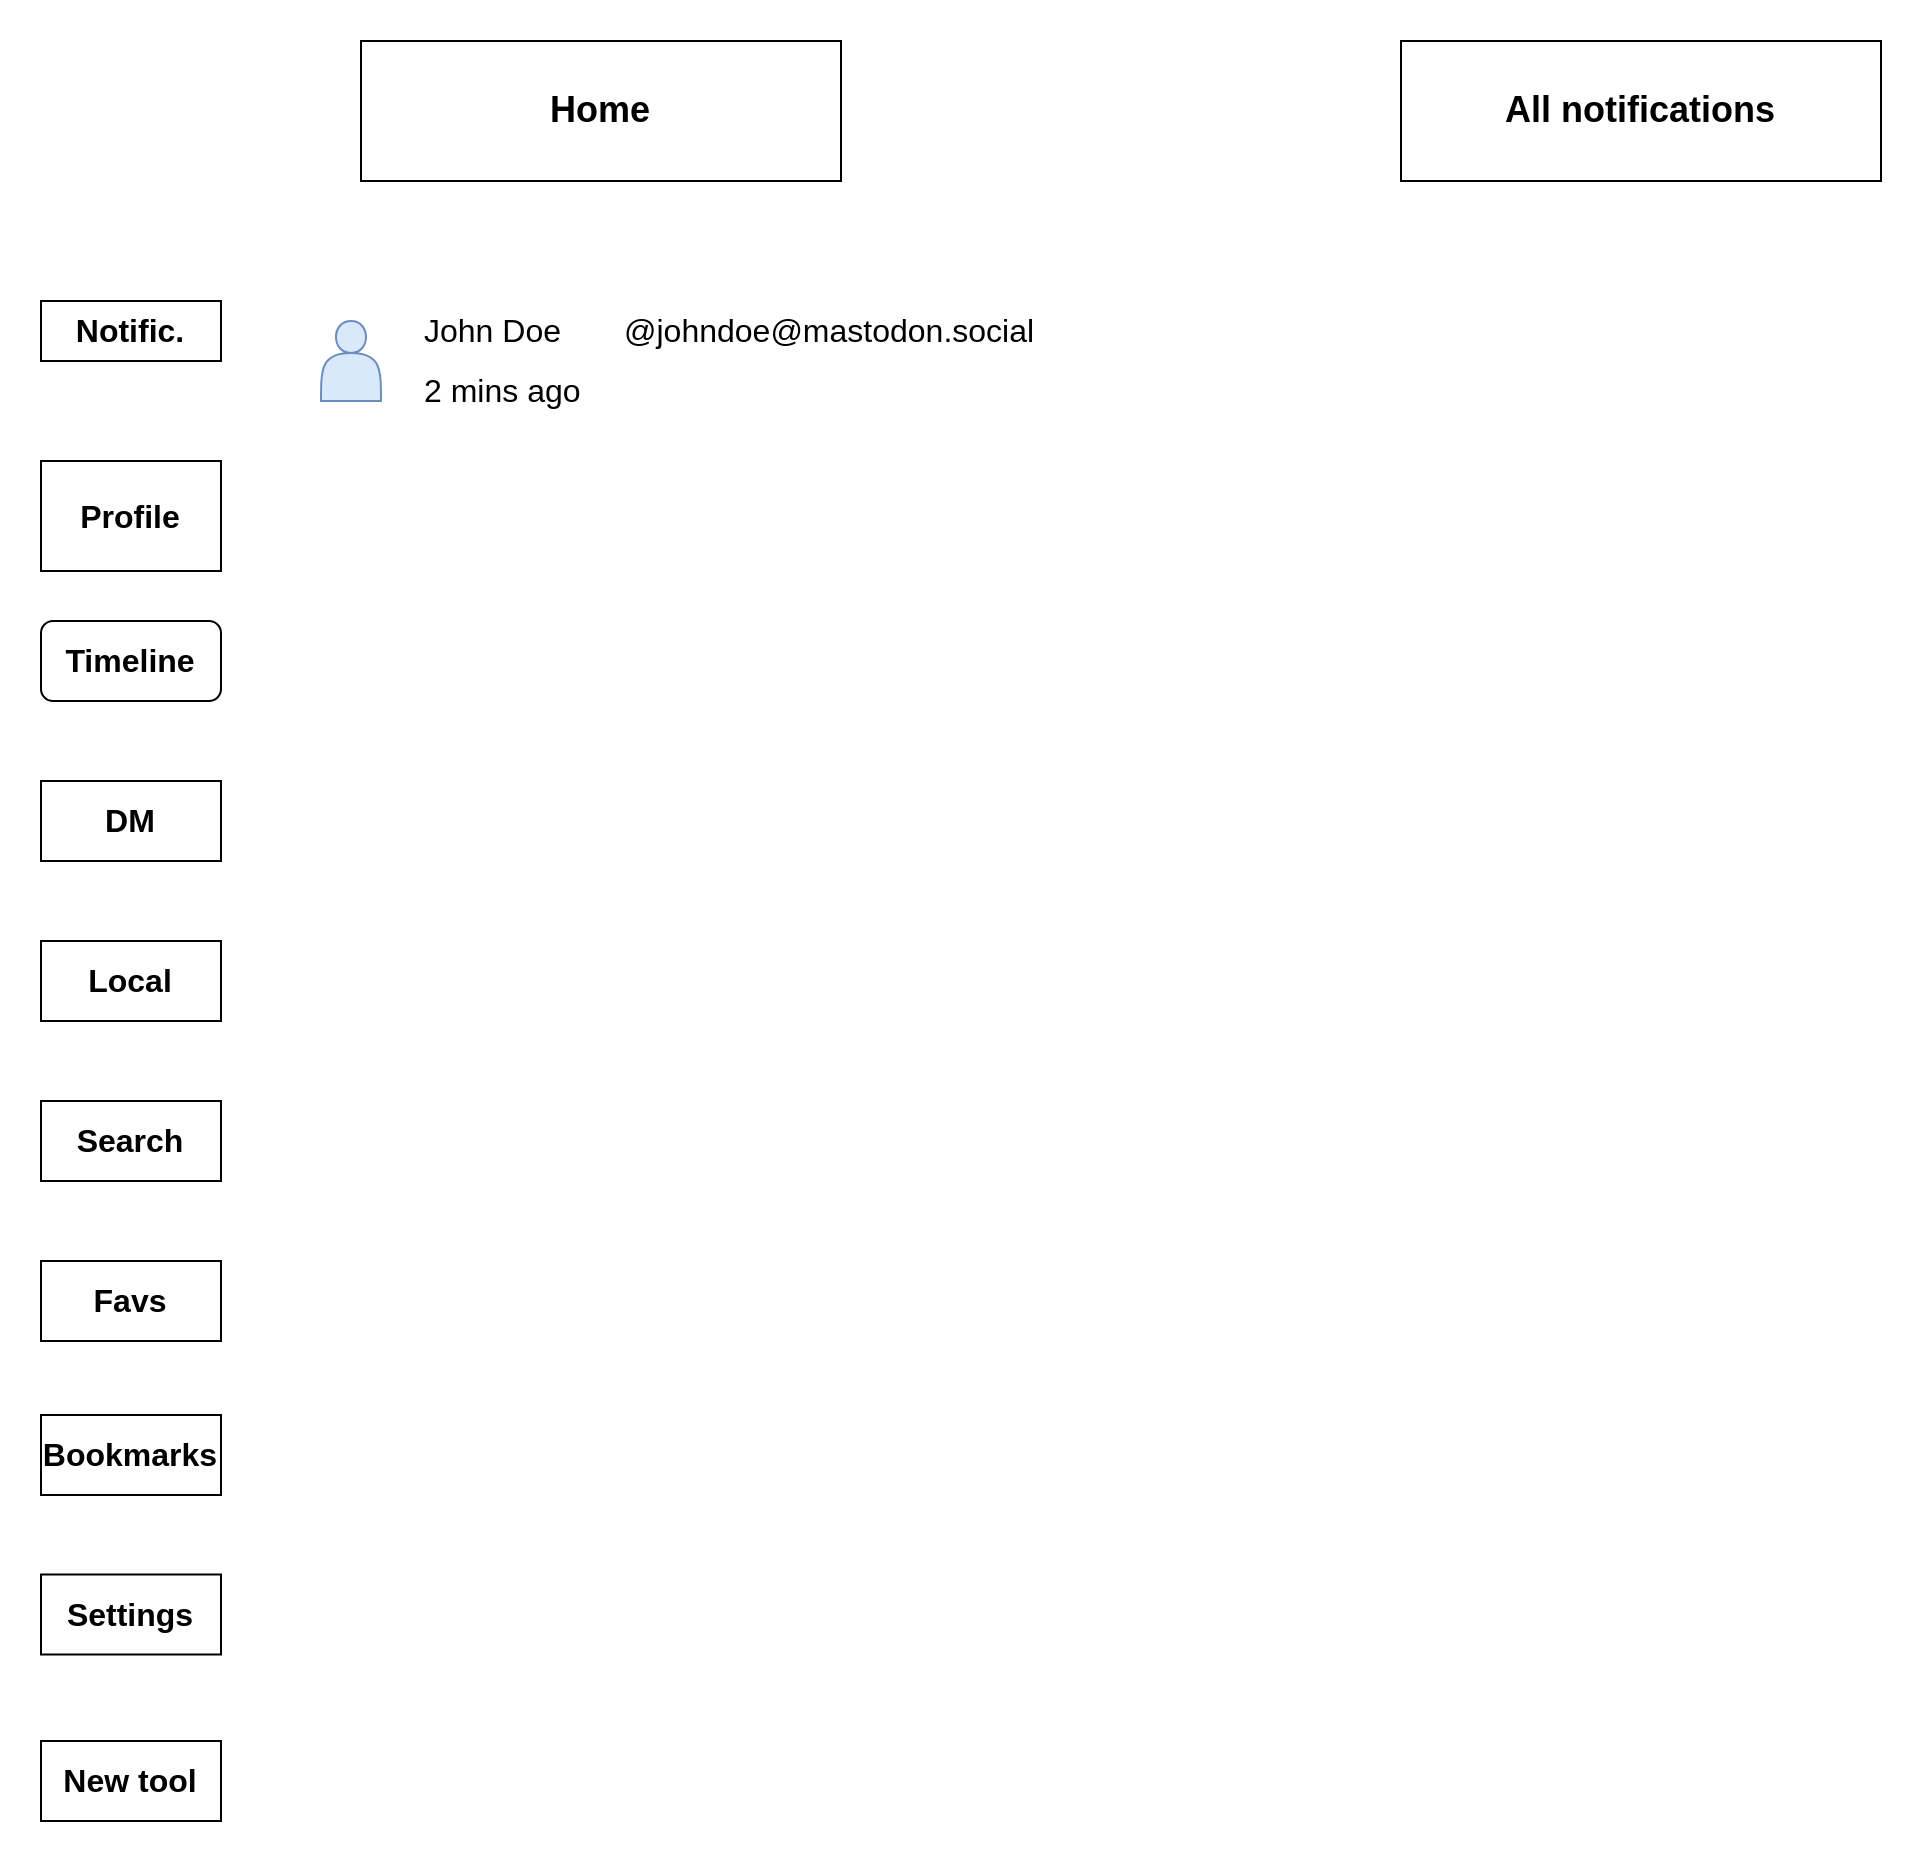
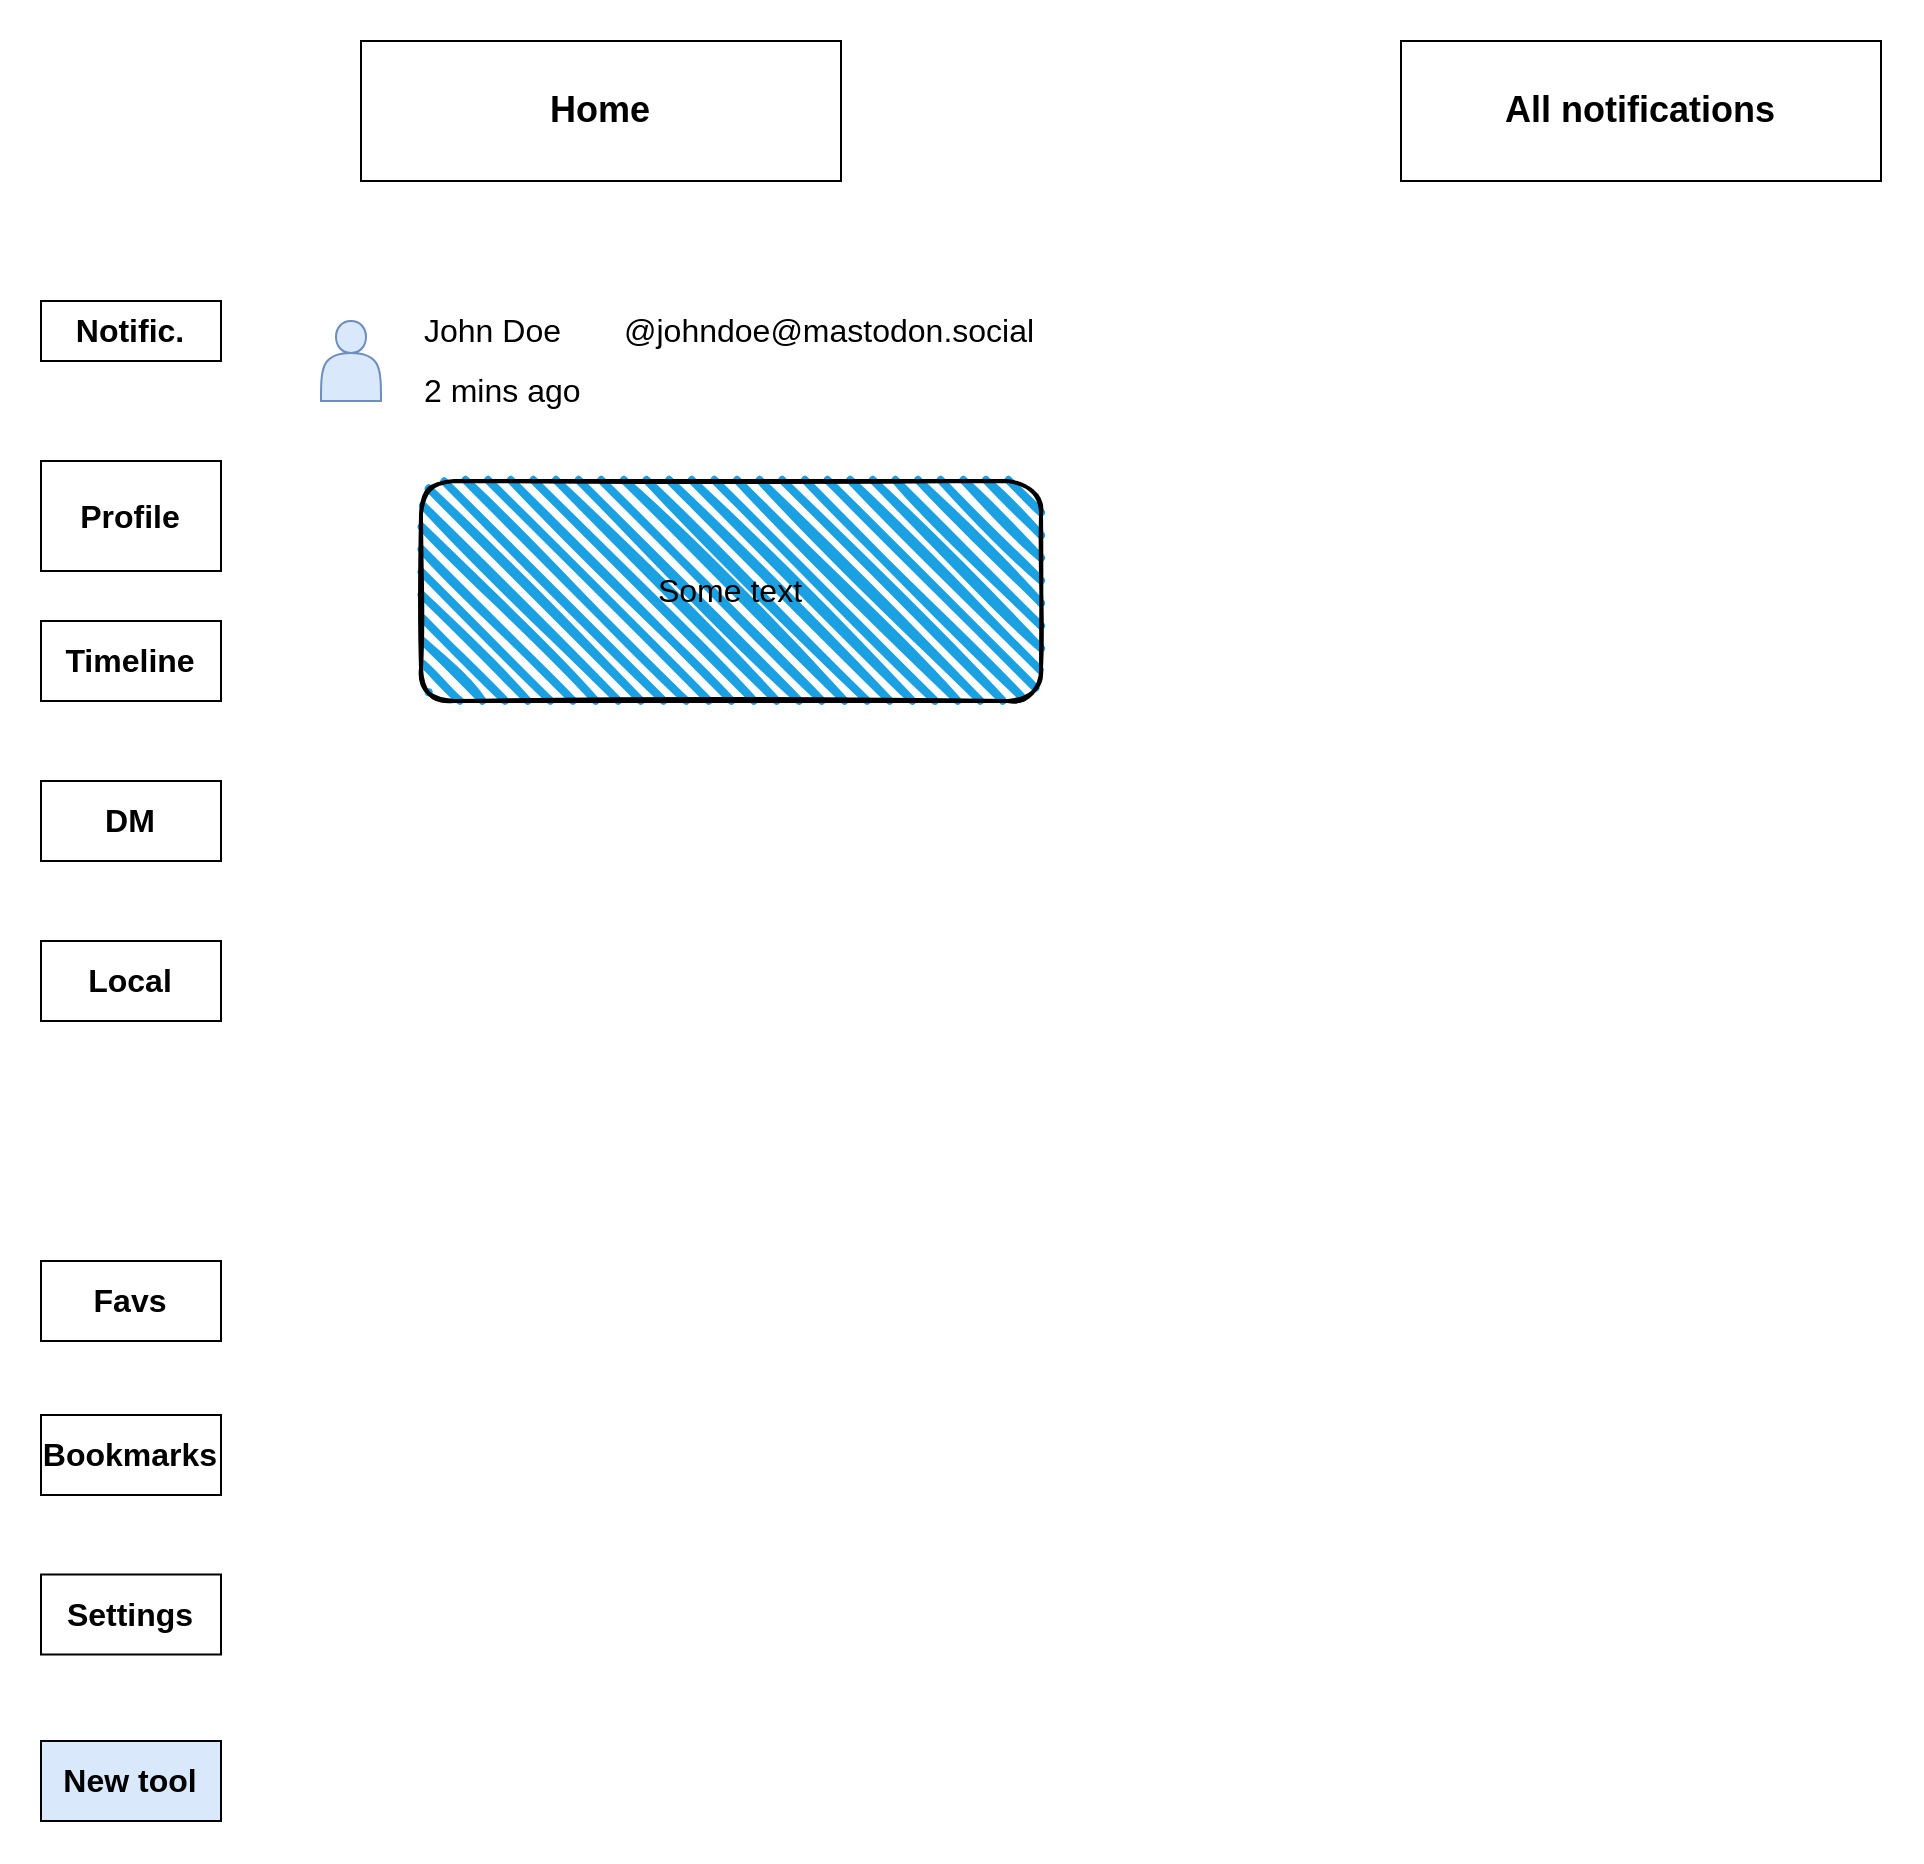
  <mxCell id="0" style=";html=1;" />
  <mxCell id="1" style=";html=1;" parent="0" />
  <mxCell id="2" value="Home" style="rounded=0;whiteSpace=wrap;html=1;fontStyle=1;fontSize=18;" vertex="1" parent="1"><mxGeometry x="180" y="20" width="240" height="70" as="geometry" /></mxCell>
  <mxCell id="3" value="All notifications" style="rounded=0;whiteSpace=wrap;html=1;fontStyle=1;fontSize=18;" vertex="1" parent="1"><mxGeometry x="700" y="20" width="240" height="70" as="geometry" /></mxCell>
  <mxCell id="4" value="Notific." style="rounded=0;whiteSpace=wrap;html=1;fontSize=16;fontStyle=1" vertex="1" parent="1"><mxGeometry x="20" y="150" width="90" height="30" as="geometry" /></mxCell>
  <mxCell id="5" value="Profile" style="rounded=0;whiteSpace=wrap;html=1;fontSize=16;fontStyle=1" vertex="1" parent="1"><mxGeometry x="20" y="230" width="90" height="55" as="geometry" /></mxCell>
  <mxCell id="6" value="Local" style="rounded=0;whiteSpace=wrap;html=1;fontSize=16;fontStyle=1" vertex="1" parent="1"><mxGeometry x="20" y="470" width="90" height="40" as="geometry" /></mxCell>
- <mxCell id="7" value="Timeline" style="whiteSpace=wrap;html=1;fontSize=16;fontStyle=1;rounded=1;" vertex="1" parent="1"><mxGeometry x="20" y="310" width="90" height="40" as="geometry" /></mxCell>
+ <mxCell id="7" value="Timeline" style="rounded=0;whiteSpace=wrap;html=1;fontSize=16;fontStyle=1" vertex="1" parent="1"><mxGeometry x="20" y="310" width="90" height="40" as="geometry" /></mxCell>
  <mxCell id="8" value="DM" style="rounded=0;whiteSpace=wrap;html=1;fontSize=16;fontStyle=1" vertex="1" parent="1"><mxGeometry x="20" y="390" width="90" height="40" as="geometry" /></mxCell>
- <mxCell id="9" value="Search" style="rounded=0;whiteSpace=wrap;html=1;fontSize=16;fontStyle=1" vertex="1" parent="1"><mxGeometry x="20" y="550" width="90" height="40" as="geometry" /></mxCell>
  <mxCell id="10" value="Favs" style="rounded=0;whiteSpace=wrap;html=1;fontSize=16;fontStyle=1" vertex="1" parent="1"><mxGeometry x="20" y="630" width="90" height="40" as="geometry" /></mxCell>
- <mxCell id="11" value="New tool" style="rounded=0;whiteSpace=wrap;html=1;fontSize=16;fontStyle=1" vertex="1" parent="1"><mxGeometry x="20" y="870" width="90" height="40" as="geometry" /></mxCell>
+ <mxCell id="11" value="New tool" style="rounded=0;whiteSpace=wrap;html=1;fontSize=16;fontStyle=1;fillColor=#dae8fc;" vertex="1" parent="1"><mxGeometry x="20" y="870" width="90" height="40" as="geometry" /></mxCell>
  <mxCell id="12" value="Settings" style="rounded=0;whiteSpace=wrap;html=1;fontSize=16;fontStyle=1" vertex="1" parent="1"><mxGeometry x="20" y="786.75" width="90" height="40" as="geometry" /></mxCell>
  <mxCell id="13" value="Bookmarks" style="rounded=0;whiteSpace=wrap;html=1;fontSize=16;fontStyle=1" vertex="1" parent="1"><mxGeometry x="20" y="707" width="90" height="40" as="geometry" /></mxCell>
  <mxCell id="14" value="" style="shape=actor;whiteSpace=wrap;html=1;fontSize=16;fillColor=#dae8fc;strokeColor=#6c8ebf;" vertex="1" parent="1"><mxGeometry x="160" y="160" width="30" height="40" as="geometry" /></mxCell>
  <mxCell id="15" value="&lt;font color=&quot;#000000&quot;&gt;John Doe&lt;/font&gt;" style="text;html=1;strokeColor=none;fillColor=none;align=left;verticalAlign=middle;whiteSpace=wrap;rounded=0;fontSize=16;fontColor=#66B2FF;" vertex="1" parent="1"><mxGeometry x="210" y="150" width="100" height="30" as="geometry" /></mxCell>
  <mxCell id="16" value="&lt;font color=&quot;#000000&quot;&gt;2 mins ago&lt;/font&gt;" style="text;html=1;strokeColor=none;fillColor=none;align=left;verticalAlign=middle;whiteSpace=wrap;rounded=0;fontSize=16;fontColor=#66B2FF;" vertex="1" parent="1"><mxGeometry x="210" y="180" width="100" height="30" as="geometry" /></mxCell>
+ <mxCell id="17" value="Some text" style="rounded=1;whiteSpace=wrap;html=1;strokeWidth=2;fillWeight=4;hachureGap=8;hachureAngle=45;fillColor=#1ba1e2;sketch=1;fontSize=16;fontColor=#000000;" vertex="1" parent="1"><mxGeometry x="210" y="240" width="310" height="110" as="geometry" /></mxCell>
  <mxCell id="18" value="&lt;font color=&quot;#000000&quot;&gt;@johndoe@mastodon.social&lt;/font&gt;" style="text;html=1;strokeColor=none;fillColor=none;align=left;verticalAlign=middle;whiteSpace=wrap;rounded=0;fontSize=16;fontColor=#66B2FF;" vertex="1" parent="1"><mxGeometry x="310" y="150" width="100" height="30" as="geometry" /></mxCell>
